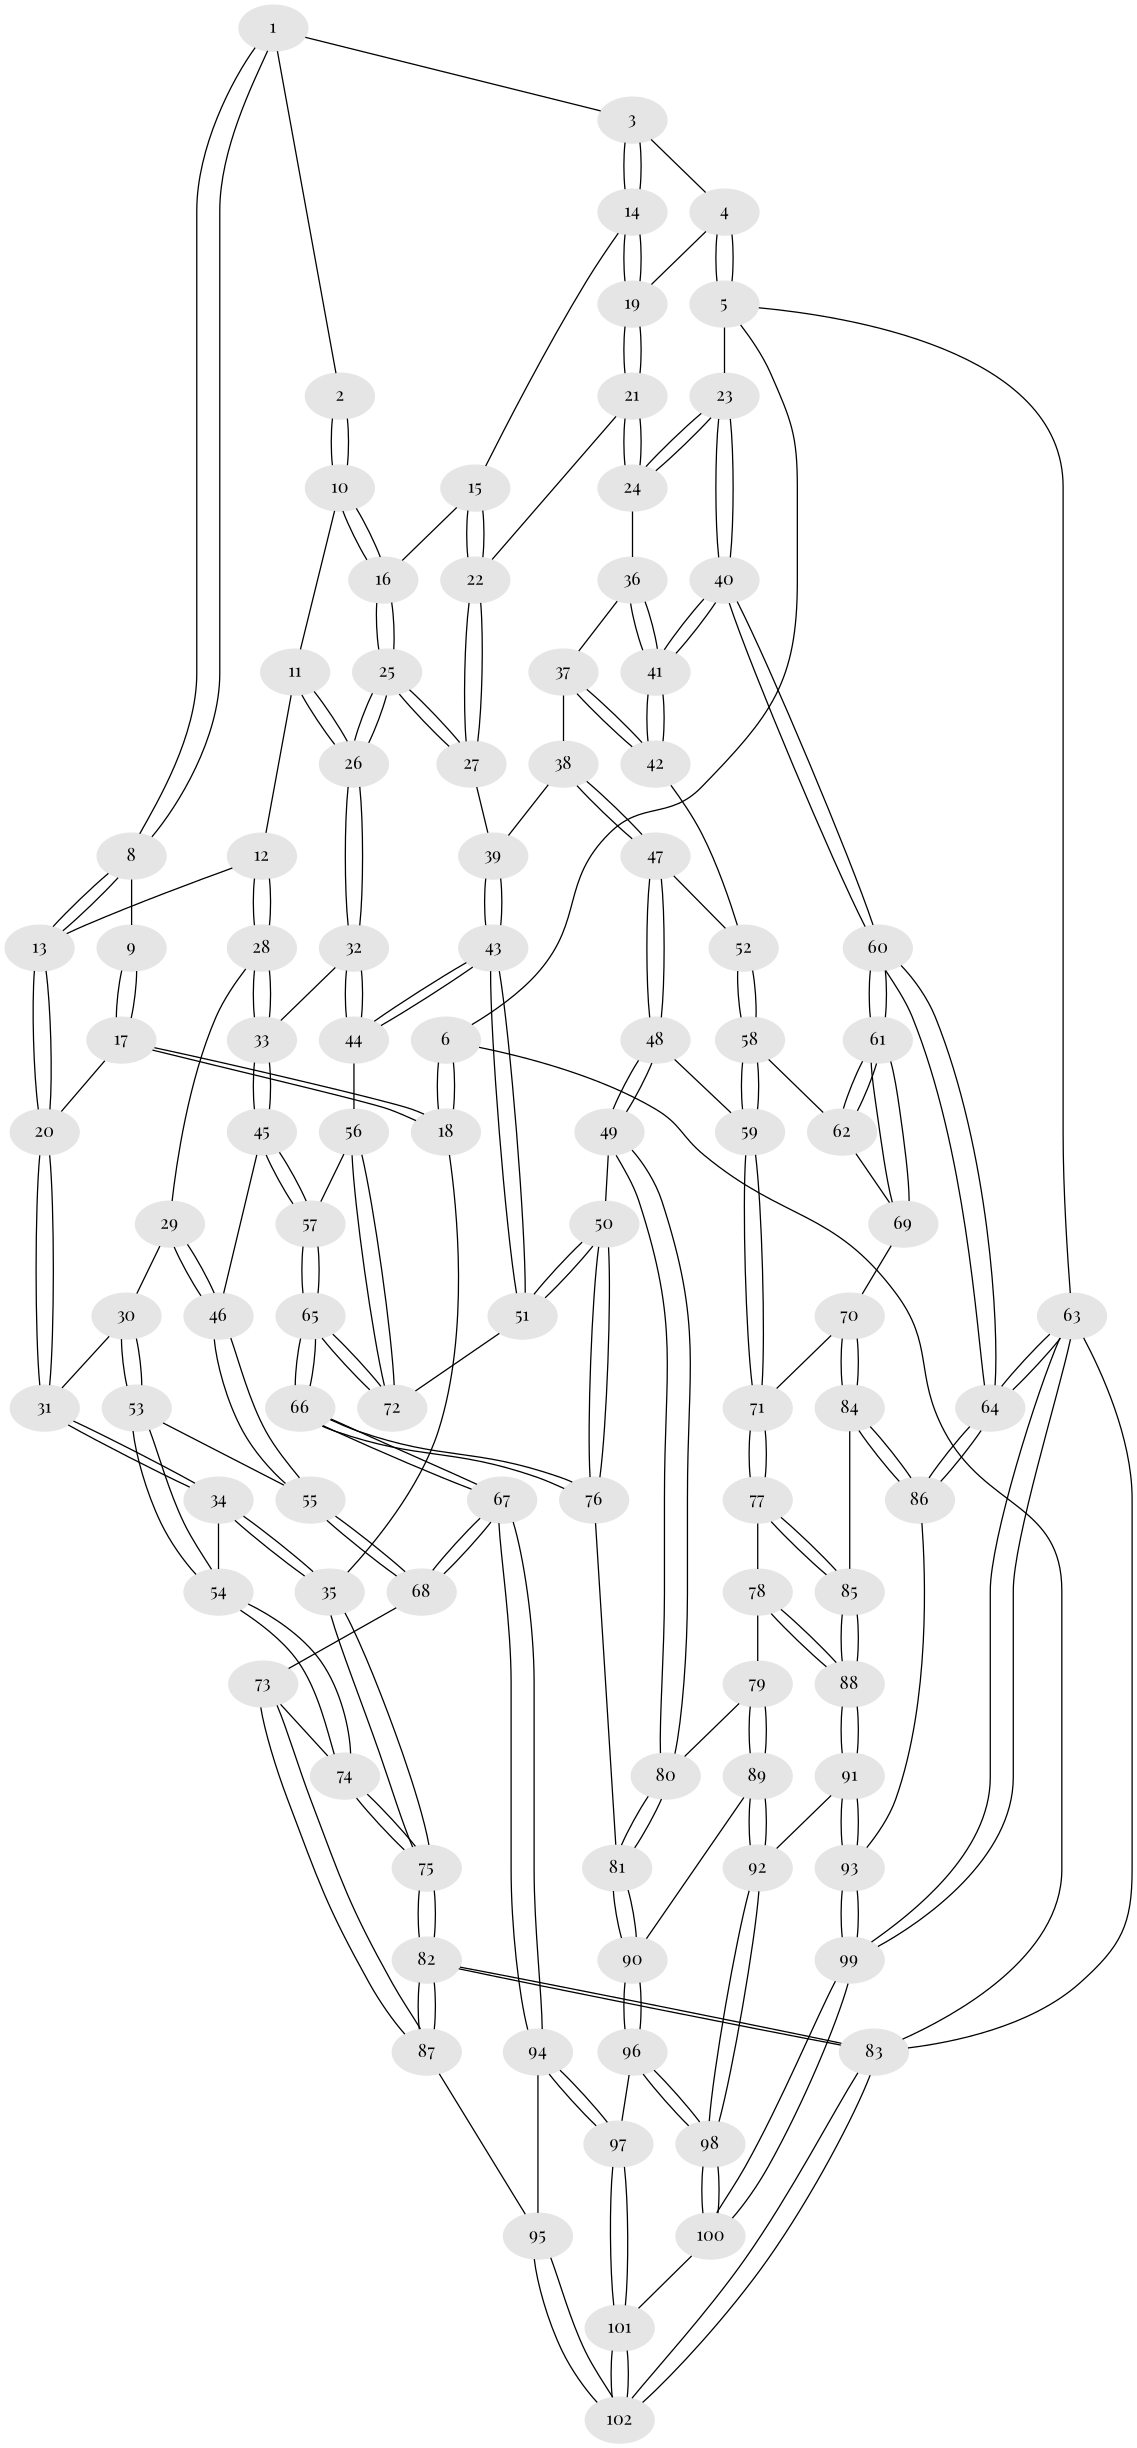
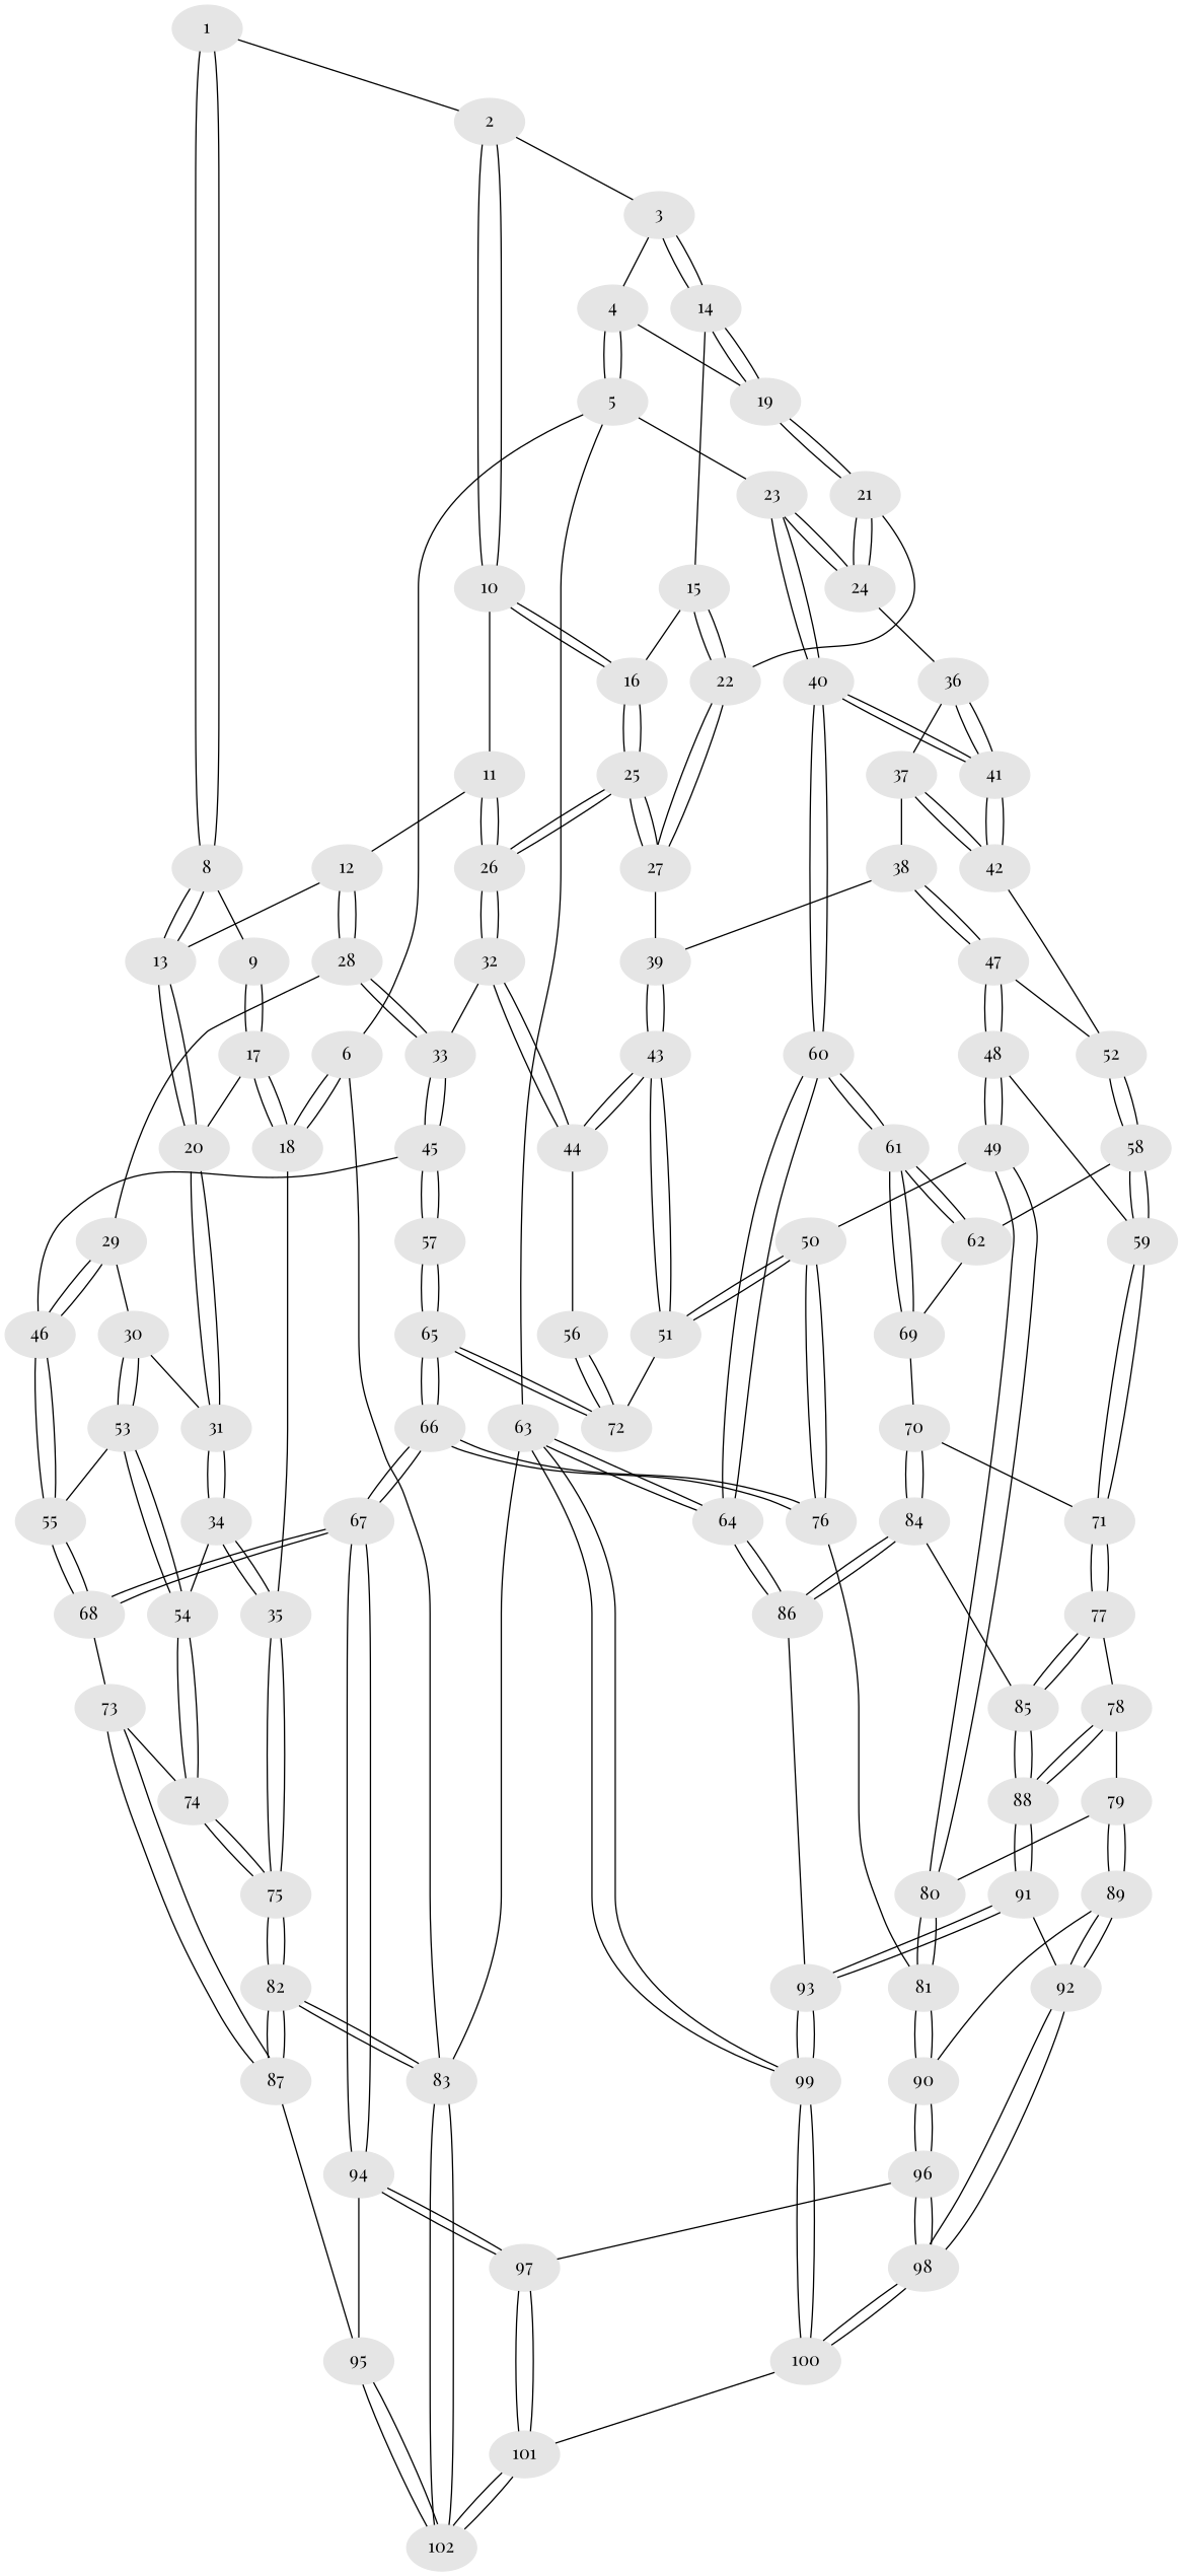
  graph {
    fontname="Playfair Display"
    node [color=gray90 fontname="Playfair Display" style=filled]
    edge [fontname="Playfair Display"]
    1
    2
    8
    3
    10
    9
    13
    4
    14
    11
    16
    5
    19
    15
    6
    23
    63
    21
    18
    83
    24
    40
    64
    99
    35
    102
    17
    20
    12
    26
    25
    28
    32
    29
    33
    31
    22
    27
    75
    34
    36
    39
    41
    60
    37
    44
    43
    30
    46
    45
    53
    55
    54
    56
    57
    74
    82
    38
    42
    47
    52
    48
    51
    61
    58
    72
    65
    68
    49
    59
    50
    80
    71
    76
    81
    62
    73
    66
    69
    77
    86
    70
    100
    93
    67
    94
    95
    97
    87
    84
    85
    78
    90
    79
    88
    89
    91
    92
    96
    98
    101
    1 -- 2
    1 -- 8
    1 -- 8
-   1 -- 3
+   2 -- 3
    2 -- 10
    2 -- 10
    8 -- 9
    8 -- 13
    8 -- 13
    3 -- 4
    3 -- 14
    3 -- 14
    10 -- 11
    10 -- 16
    10 -- 16
    9 -- 17
    9 -- 17
    13 -- 20
    13 -- 20
    4 -- 5
    4 -- 5
    4 -- 19
    14 -- 19
    14 -- 19
    14 -- 15
    11 -- 12
    11 -- 26
    11 -- 26
    16 -- 25
    16 -- 25
    5 -- 6
    5 -- 23
    5 -- 63
    19 -- 21
    19 -- 21
    15 -- 16
    15 -- 22
    15 -- 22
    6 -- 18
    6 -- 18
    6 -- 83
    23 -- 24
    23 -- 24
    23 -- 40
    23 -- 40
    63 -- 83
    63 -- 64
    63 -- 64
    63 -- 99
    63 -- 99
    21 -- 24
    21 -- 24
    21 -- 22
    18 -- 35
    83 -- 102
    83 -- 102
    24 -- 36
    40 -- 41
    40 -- 41
    40 -- 60
    40 -- 60
    64 -- 86
    64 -- 86
    99 -- 100
    99 -- 100
    35 -- 75
    35 -- 75
    17 -- 18
    17 -- 18
    17 -- 20
    20 -- 31
    20 -- 31
    12 -- 13
    12 -- 28
    12 -- 28
    26 -- 32
    26 -- 32
    25 -- 26
    25 -- 26
    25 -- 27
    25 -- 27
    28 -- 29
    28 -- 33
    28 -- 33
    32 -- 33
    32 -- 44
    32 -- 44
    29 -- 30
    29 -- 46
    29 -- 46
    33 -- 45
    33 -- 45
    31 -- 34
    31 -- 34
    22 -- 27
    22 -- 27
    27 -- 39
    75 -- 82
    75 -- 82
    34 -- 35
    34 -- 35
    34 -- 54
    36 -- 41
    36 -- 41
    36 -- 37
    39 -- 43
    39 -- 43
    41 -- 42
    41 -- 42
    60 -- 64
    60 -- 64
    60 -- 61
    60 -- 61
    37 -- 38
    37 -- 42
    37 -- 42
    44 -- 56
    43 -- 44
    43 -- 44
    43 -- 51
    43 -- 51
    30 -- 31
    30 -- 53
    30 -- 53
    46 -- 55
    46 -- 55
    45 -- 46
    45 -- 57
    45 -- 57
    53 -- 55
    53 -- 54
    53 -- 54
    55 -- 68
    55 -- 68
    54 -- 74
    54 -- 74
-   56 -- 57
    56 -- 72
    56 -- 72
    57 -- 65
    57 -- 65
    74 -- 75
    74 -- 75
    82 -- 83
    82 -- 83
    82 -- 87
    82 -- 87
    38 -- 39
    38 -- 47
    38 -- 47
    42 -- 52
    47 -- 52
    47 -- 48
    47 -- 48
    52 -- 58
    52 -- 58
    48 -- 49
    48 -- 49
    48 -- 59
    51 -- 72
    61 -- 62
    61 -- 62
    61 -- 69
    61 -- 69
    58 -- 59
    58 -- 59
    58 -- 62
    65 -- 72
    65 -- 72
    65 -- 66
    65 -- 66
    68 -- 73
    49 -- 50
    49 -- 80
    49 -- 80
    59 -- 71
    59 -- 71
    50 -- 51
    50 -- 51
    50 -- 76
    50 -- 76
    80 -- 81
    80 -- 81
    71 -- 77
    71 -- 77
    76 -- 81
    81 -- 90
    81 -- 90
    62 -- 69
    73 -- 74
    73 -- 87
    73 -- 87
    66 -- 76
    66 -- 76
    66 -- 67
    66 -- 67
    69 -- 70
    77 -- 85
    77 -- 85
    77 -- 78
    86 -- 93
    70 -- 71
    70 -- 84
    70 -- 84
    100 -- 101
    93 -- 99
    93 -- 99
    67 -- 68
    67 -- 68
    67 -- 94
    67 -- 94
    94 -- 95
    94 -- 97
    94 -- 97
    95 -- 102
    95 -- 102
    97 -- 101
    97 -- 101
    87 -- 95
    84 -- 86
    84 -- 86
    84 -- 85
    85 -- 88
    85 -- 88
    78 -- 79
    78 -- 88
    78 -- 88
    90 -- 96
    90 -- 96
    79 -- 80
    79 -- 89
    79 -- 89
    88 -- 91
    88 -- 91
    89 -- 90
    89 -- 92
    89 -- 92
    91 -- 93
    91 -- 93
    91 -- 92
    92 -- 98
    92 -- 98
    96 -- 97
    96 -- 98
    96 -- 98
    98 -- 100
    98 -- 100
    101 -- 102
    101 -- 102
  }
